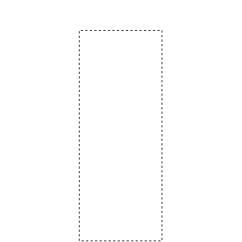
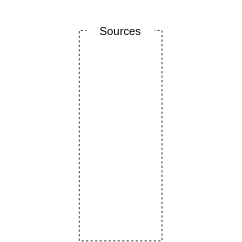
  <mxCell id="0" />
  <mxCell id="1" parent="0" />
  <mxCell id="2" value="" style="rounded=0;whiteSpace=wrap;html=1;rotation=90;fillColor=none;dashed=1;" vertex="1" parent="1"><mxGeometry x="20" y="125" width="280" height="110" as="geometry" /></mxCell>
+ <mxCell id="3" value="&lt;font style=&quot;font-size: 15px;&quot;&gt;Sources&lt;/font&gt;" style="rounded=0;whiteSpace=wrap;html=1;strokeColor=none;" vertex="1" parent="1"><mxGeometry x="115" y="20" width="90" height="40" as="geometry" /></mxCell>
